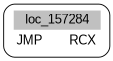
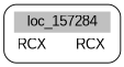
  digraph {
    fontname="Liberation Sans"
-   n1 [fontname="Liberation Sans" label=<<table border="0" cellborder="0" cellpadding="3"><tr><td align="center" colspan="2" bgcolor="grey">loc_157284</td></tr><tr><td align="left">JMP        RCX</td></tr></table>> shape=Mrecord]
+   n1 [fontname="Liberation Sans" label=<<table border="0" cellborder="0" cellpadding="3"><tr><td align="center" colspan="2" bgcolor="grey">loc_157284</td></tr><tr><td align="left">RCX        RCX</td></tr></table>> shape=Mrecord]
  }
